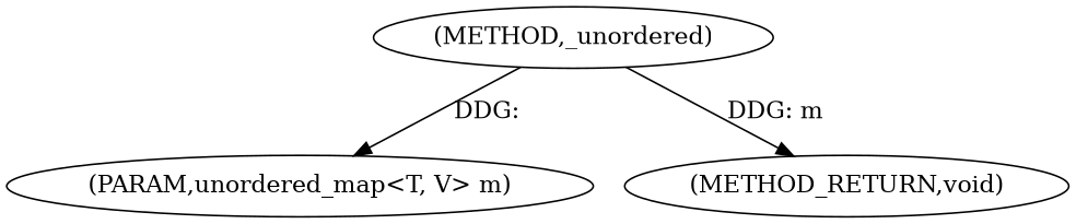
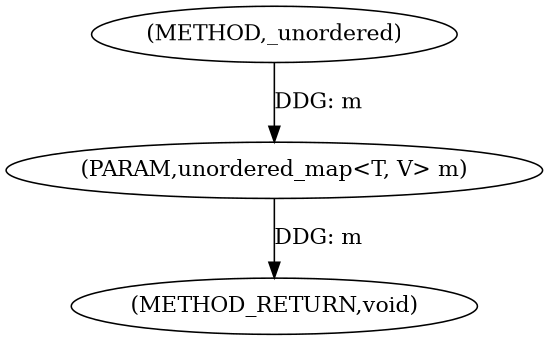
  digraph {
    n1 [label="(METHOD,_unordered)"]
    n2 [label="(PARAM,unordered_map<T, V> m)"]
    n3 [label="(METHOD_RETURN,void)"]
-   n1 -> n2 [label="DDG: "]
-   n1 -> n3 [label="DDG: m"]
+   n1 -> n2 [label="DDG: m"]
+   n2 -> n3 [label="DDG: m"]
  }
